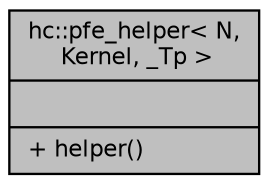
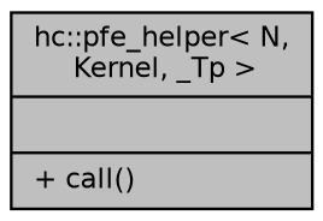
  digraph {
    fontname="DejaVu Sans"
-   n1 [color=black fillcolor=grey75 fontcolor=black fontname="DejaVu Sans" fontsize=10 height=0.2 label="{hc::pfe_helper\< N,\l Kernel, _Tp \>\n||+ helper()\l}" shape=record style=filled width=0.4]
+   n1 [color=black fillcolor=grey75 fontcolor=black fontname="DejaVu Sans" fontsize=10 height=0.2 label="{hc::pfe_helper\< N,\l Kernel, _Tp \>\n||+ call()\l}" shape=record style=filled width=0.4]
  }
